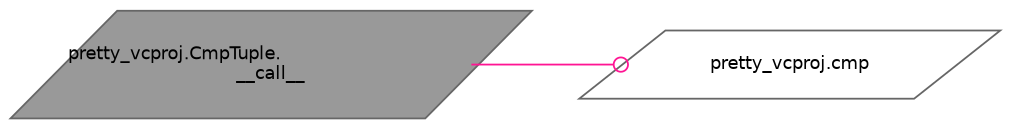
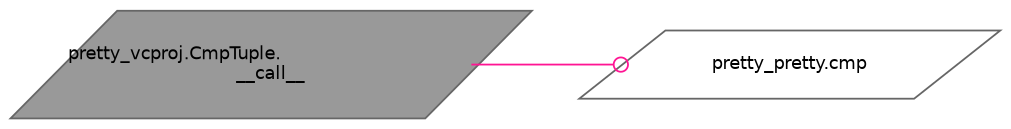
  digraph {
    rankdir=LR
    node [fontname=Helvetica fontsize=10 shape=parallelogram style=filled]
    n1 [color=gray40 fillcolor=grey60 fontcolor=black height=0.2 label="pretty_vcproj.CmpTuple.\l__call__" width=0.4]
-   n2 [color=grey40 fillcolor=white height=0.2 label="pretty_vcproj.cmp" width=0.4]
+   n2 [color=grey40 fillcolor=white height=0.2 label="pretty_pretty.cmp" width=0.4]
    n1 -> n2 [color=deeppink fontname=Helvetica fontsize=10 labelfontname=Helvetica labelfontsize=10 style=solid arrowhead=odot]
  }
